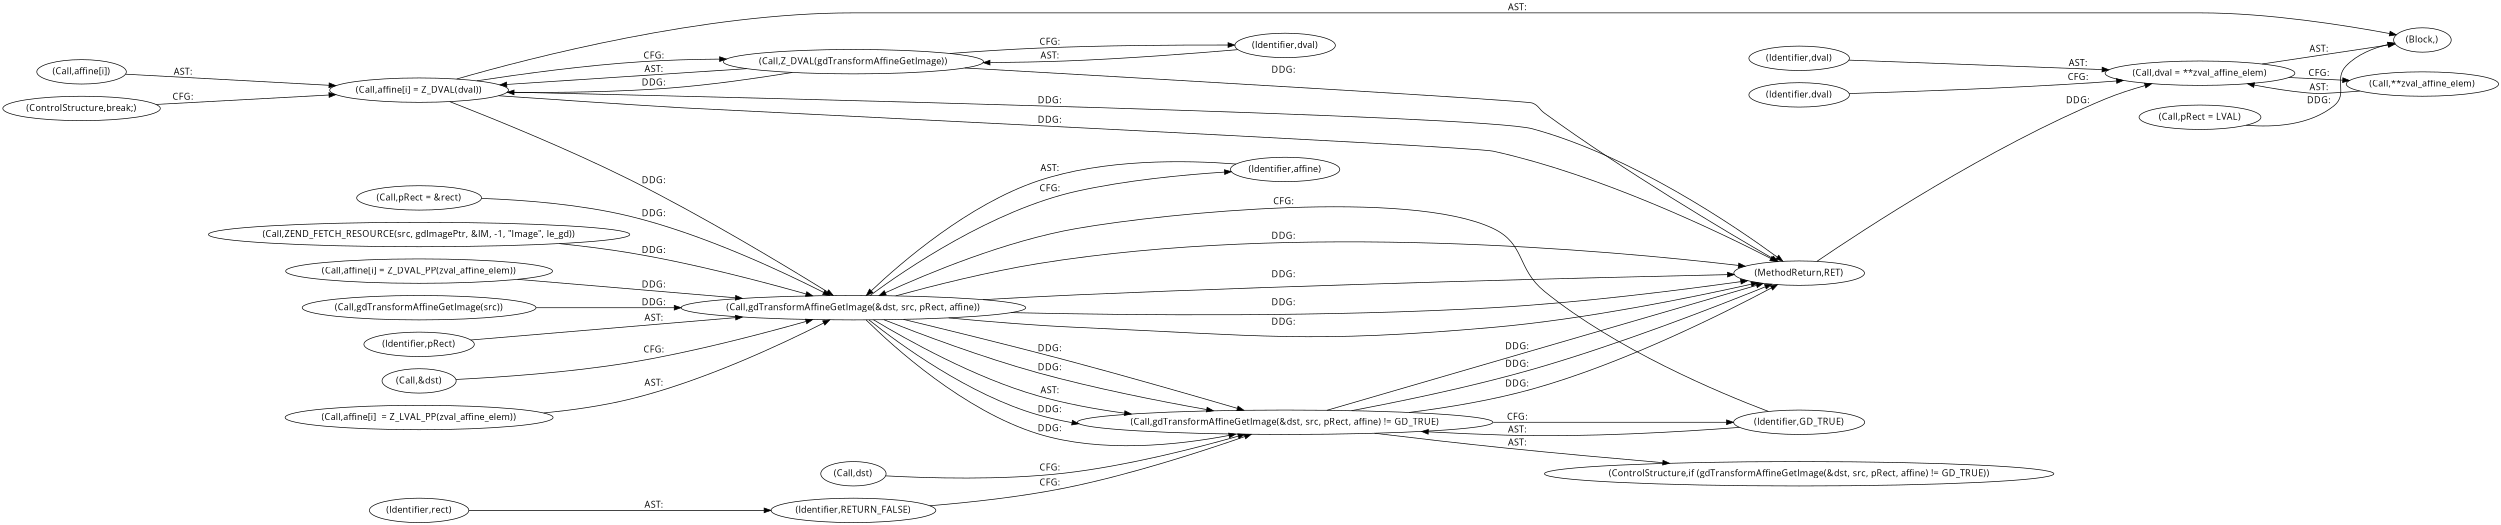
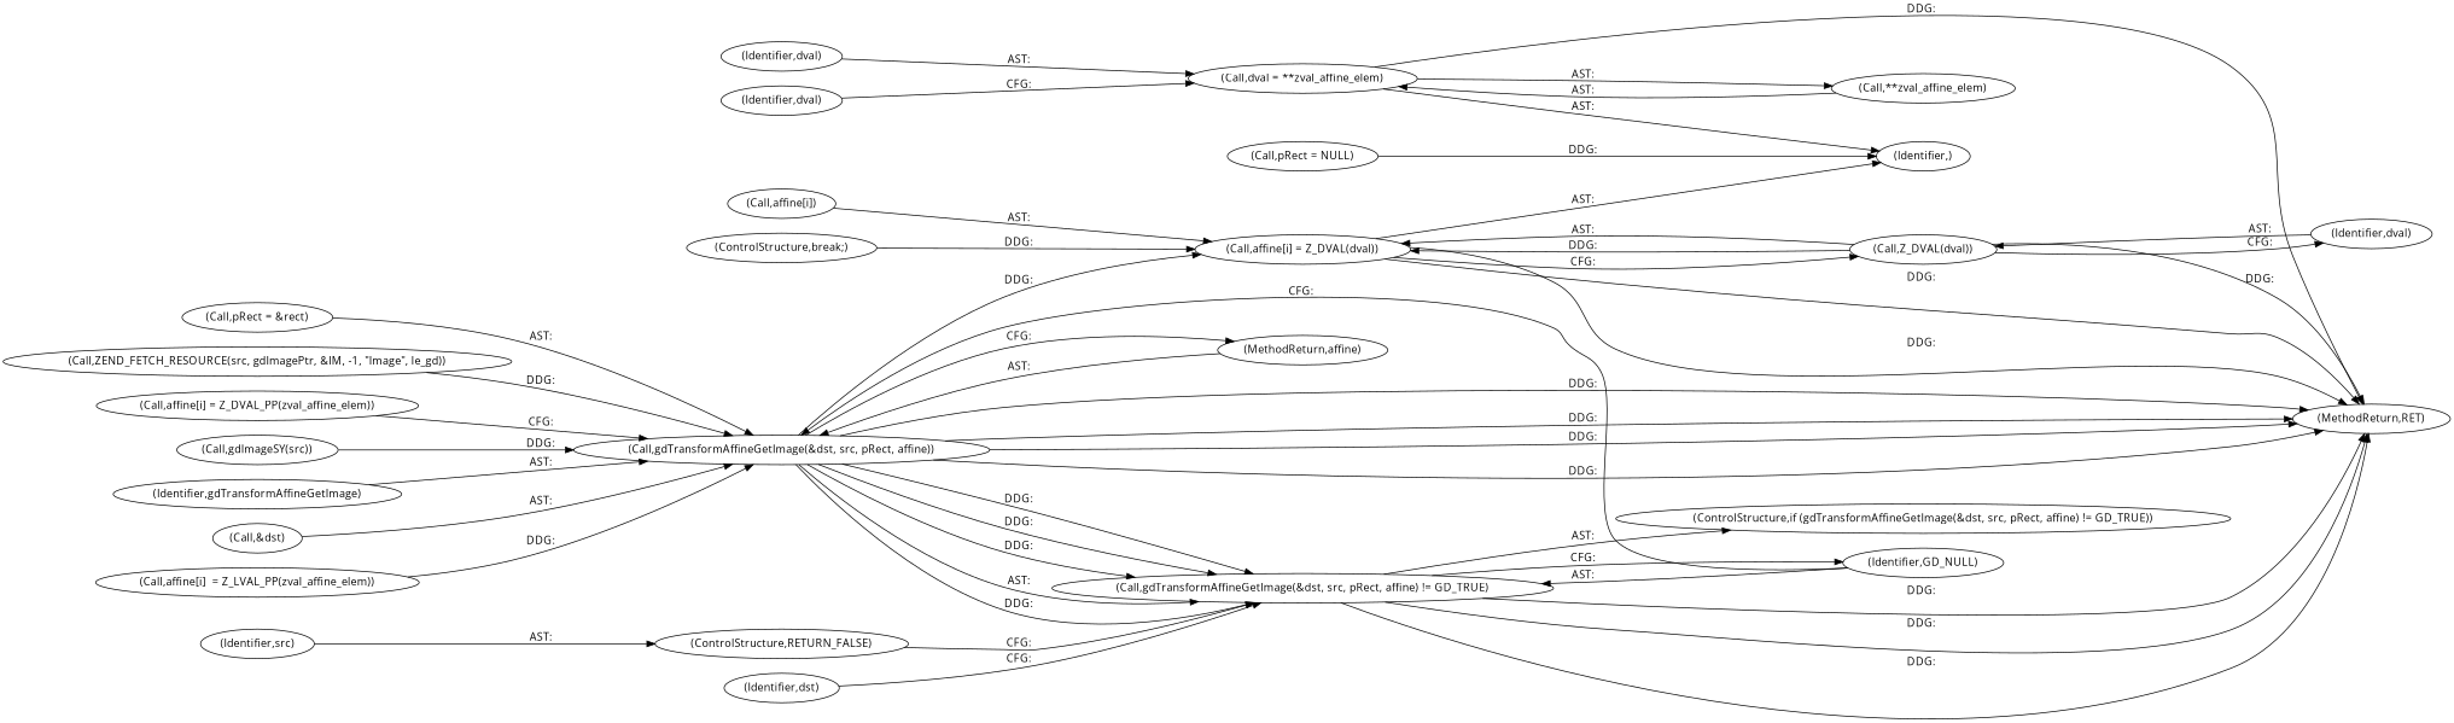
  digraph {
    fontname="Open Sans"
    rankdir=LR
    node [fontname="Open Sans"]
    edge [fontname="Open Sans"]
    n1 [label="(Call,dval = **zval_affine_elem)"]
    n2 [label="(Call,**zval_affine_elem)"]
-   n3 [label="(Block,)"]
+   n3 [label="(Identifier,)"]
    n4 [label="(MethodReturn,RET)"]
-   n5 [label="(Call,Z_DVAL(gdTransformAffineGetImage))"]
+   n5 [label="(Call,Z_DVAL(dval))"]
    n6 [label="(Call,affine[i] = Z_DVAL(dval))"]
    n7 [label="(Identifier,dval)"]
    n8 [label="(Call,gdTransformAffineGetImage(&dst, src, pRect, affine))"]
    n9 [label="(Call,gdTransformAffineGetImage(&dst, src, pRect, affine) != GD_TRUE)"]
-   n10 [label="(Identifier,affine)"]
+   n10 [label="(MethodReturn,affine)"]
    n11 [label="(ControlStructure,if (gdTransformAffineGetImage(&dst, src, pRect, affine) != GD_TRUE))"]
-   n12 [label="(Identifier,GD_TRUE)"]
+   n12 [label="(Identifier,GD_NULL)"]
    n13 [label="(Call,affine[i])"]
-   n14 [label="(Call,pRect = LVAL)"]
+   n14 [label="(Call,pRect = NULL)"]
    n15 [label="(ControlStructure,break;)"]
    n16 [label="(Identifier,dval)"]
    n17 [label="(Identifier,dval)"]
    n18 [label="(Call,pRect = &rect)"]
    n19 [label="(Call,ZEND_FETCH_RESOURCE(src, gdImagePtr, &IM, -1, \"Image\", le_gd))"]
    n20 [label="(Call,affine[i] = Z_DVAL_PP(zval_affine_elem))"]
-   n21 [label="(Identifier,RETURN_FALSE)"]
-   n22 [label="(Call,dst)"]
-   n23 [label="(Identifier,rect)"]
-   n24 [label="(Call,gdTransformAffineGetImage(src))"]
-   n25 [label="(Identifier,pRect)"]
+   n21 [label="(ControlStructure,RETURN_FALSE)"]
+   n22 [label="(Identifier,dst)"]
+   n23 [label="(Identifier,src)"]
+   n24 [label="(Call,gdImageSY(src))"]
+   n25 [label="(Identifier,gdTransformAffineGetImage)"]
    n26 [label="(Call,&dst)"]
    n27 [label="(Call,affine[i]  = Z_LVAL_PP(zval_affine_elem))"]
-   n1 -> n2 [label="CFG: "]
+   n1 -> n2 [label="AST: "]
    n1 -> n3 [label="AST: "]
-   n4 -> n1 [label="DDG: "]
+   n1 -> n4 [label="DDG: "]
    n2 -> n1 [label="AST: "]
    n5 -> n4 [label="DDG: "]
    n5 -> n6 [label="AST: "]
    n5 -> n6 [label="DDG: "]
    n5 -> n7 [label="CFG: "]
    n6 -> n3 [label="AST: "]
    n6 -> n4 [label="DDG: "]
    n6 -> n4 [label="DDG: "]
    n6 -> n5 [label="CFG: "]
-   n6 -> n8 [label="DDG: "]
+   n8 -> n6 [label="DDG: "]
    n7 -> n5 [label="AST: "]
    n8 -> n4 [label="DDG: "]
    n8 -> n4 [label="DDG: "]
    n8 -> n4 [label="DDG: "]
    n8 -> n4 [label="DDG: "]
    n8 -> n9 [label="AST: "]
    n8 -> n9 [label="DDG: "]
    n8 -> n9 [label="DDG: "]
    n8 -> n9 [label="DDG: "]
    n8 -> n9 [label="DDG: "]
    n8 -> n10 [label="CFG: "]
    n9 -> n4 [label="DDG: "]
    n9 -> n4 [label="DDG: "]
    n9 -> n4 [label="DDG: "]
    n9 -> n11 [label="AST: "]
    n9 -> n12 [label="CFG: "]
    n10 -> n8 [label="AST: "]
    n12 -> n8 [label="CFG: "]
    n12 -> n9 [label="AST: "]
    n13 -> n6 [label="AST: "]
    n14 -> n3 [label="DDG: "]
-   n15 -> n6 [label="CFG: "]
+   n15 -> n6 [label="DDG: "]
    n16 -> n1 [label="AST: "]
    n17 -> n1 [label="CFG: "]
-   n18 -> n8 [label="DDG: "]
+   n18 -> n8 [label="AST: "]
    n19 -> n8 [label="DDG: "]
-   n20 -> n8 [label="DDG: "]
+   n20 -> n8 [label="CFG: "]
    n21 -> n9 [label="CFG: "]
    n22 -> n9 [label="CFG: "]
    n23 -> n21 [label="AST: "]
    n24 -> n8 [label="DDG: "]
    n25 -> n8 [label="AST: "]
-   n26 -> n8 [label="CFG: "]
-   n27 -> n8 [label="AST: "]
+   n26 -> n8 [label="AST: "]
+   n27 -> n8 [label="DDG: "]
  }
